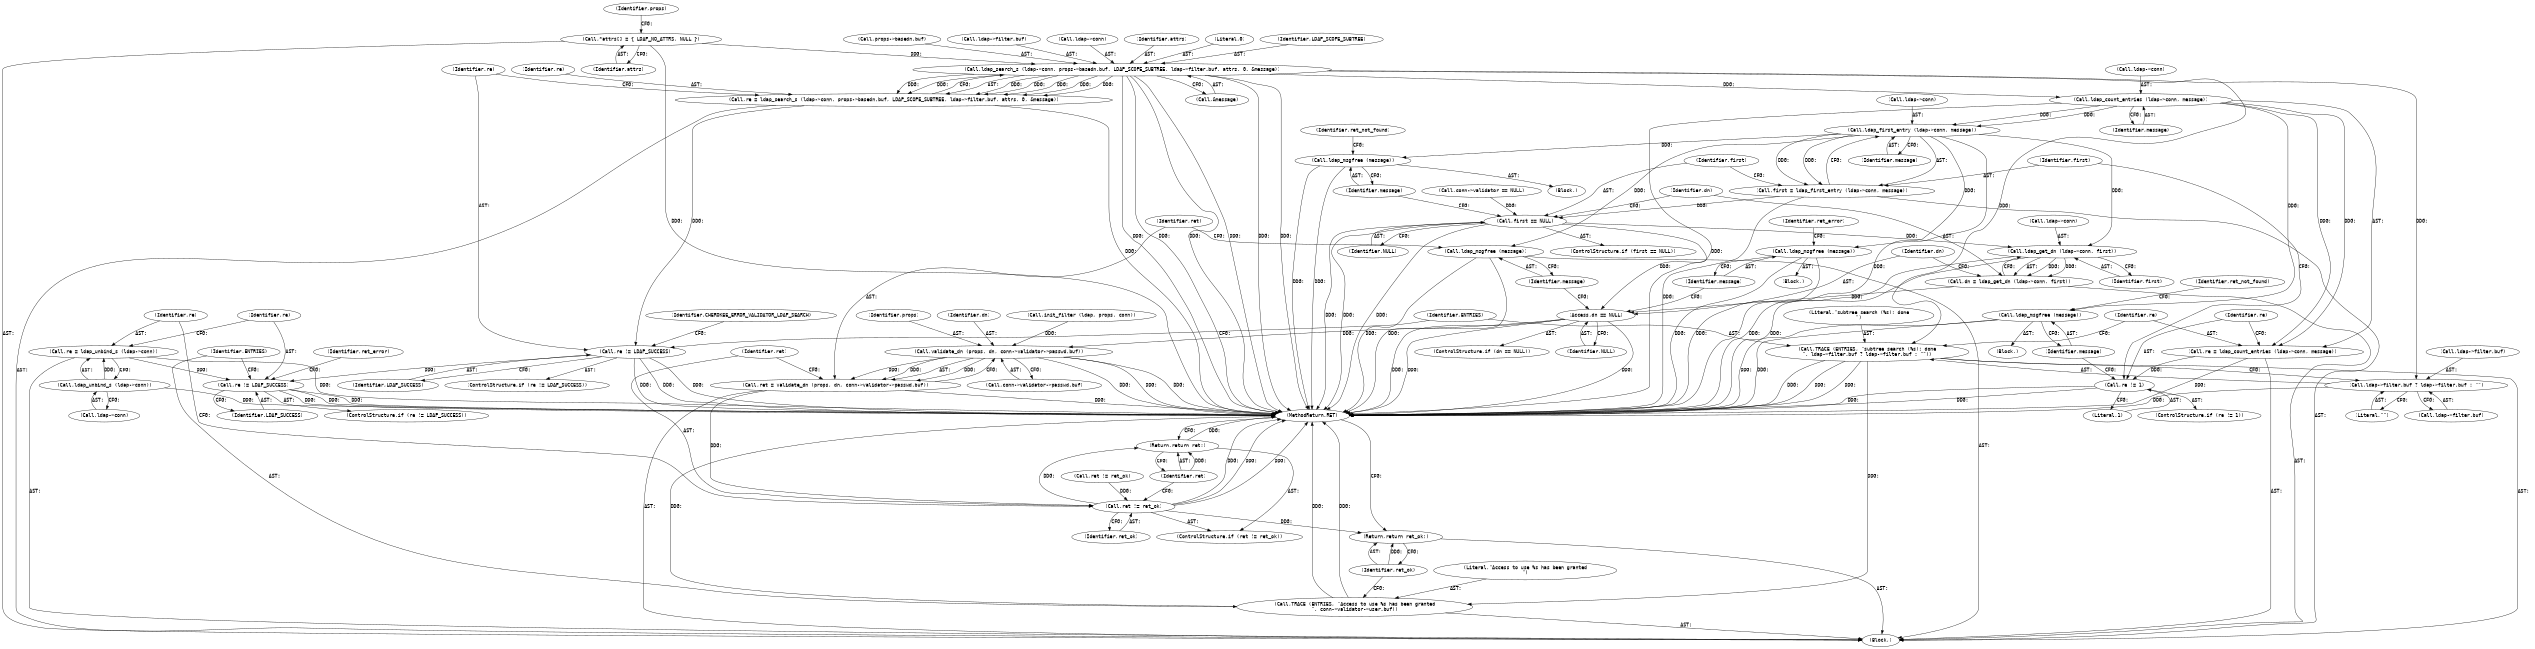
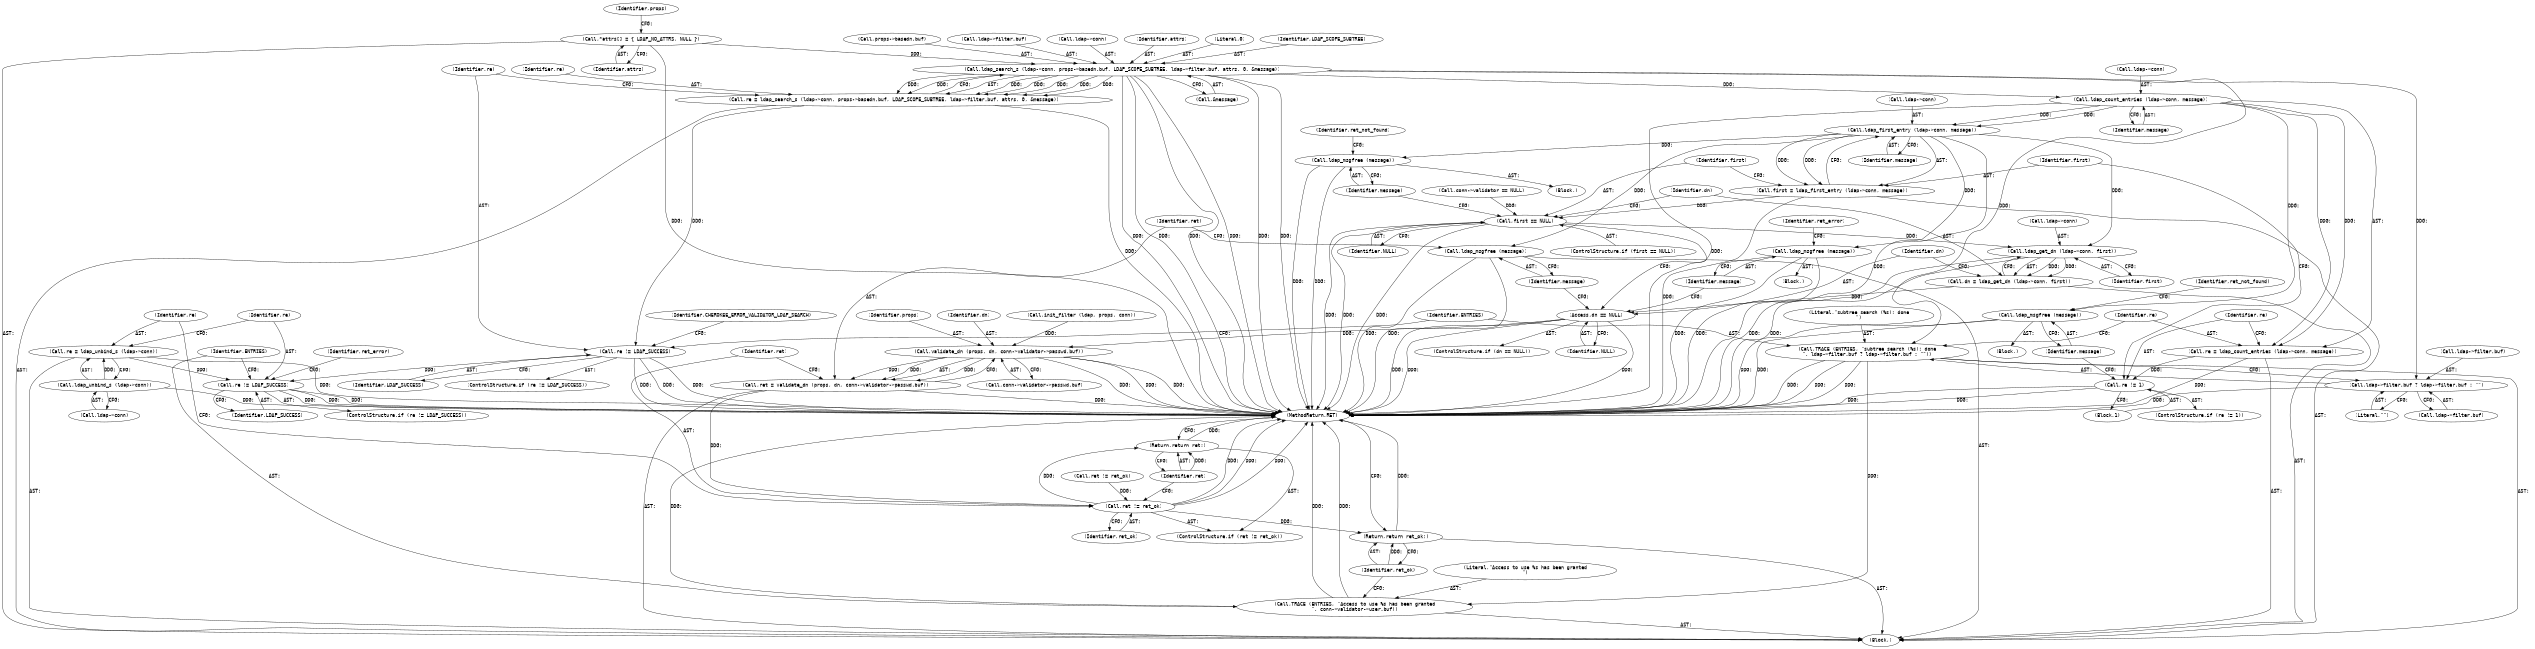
  digraph {
    fontname="DejaVu Sans Mono"
    node [fontname="DejaVu Sans Mono"]
    edge [fontname="DejaVu Sans Mono"]
    n1 [label="(Call,ldap_search_s (ldap->conn, props->basedn.buf, LDAP_SCOPE_SUBTREE, ldap->filter.buf, attrs, 0, &message))"]
    n2 [label="(Call,re = ldap_search_s (ldap->conn, props->basedn.buf, LDAP_SCOPE_SUBTREE, ldap->filter.buf, attrs, 0, &message))"]
    n3 [label="(Call,TRACE (ENTRIES, \"subtree search (%s): done\n\", ldap->filter.buf ? ldap->filter.buf : \"\"))"]
    n4 [label="(Call,ldap->filter.buf ? ldap->filter.buf : \"\")"]
    n5 [label="(Call,ldap_count_entries (ldap->conn, message))"]
    n6 [label="(MethodReturn,RET)"]
    n7 [label="(Call,&message)"]
    n8 [label="(Block,)"]
    n9 [label="(Call,re != LDAP_SUCCESS)"]
    n10 [label="(Call,TRACE (ENTRIES, \"Access to use %s has been granted\n\", conn->validator->user.buf))"]
    n11 [label="(Literal,\"\")"]
    n12 [label="(Call,ldap->filter.buf)"]
    n13 [label="(Call,re = ldap_count_entries (ldap->conn, message))"]
    n14 [label="(Call,ldap_msgfree (message))"]
    n15 [label="(Call,ldap_first_entry (ldap->conn, message))"]
    n16 [label="(Identifier,message)"]
    n17 [label="(Return,return ret;)"]
    n18 [label="(Return,return ret_ok;)"]
    n19 [label="(Call,*attrs[] = { LDAP_NO_ATTRS, NULL })"]
    n20 [label="(Identifier,attrs)"]
    n21 [label="(Call,re != LDAP_SUCCESS)"]
    n22 [label="(Identifier,LDAP_SUCCESS)"]
    n23 [label="(ControlStructure,if (re != LDAP_SUCCESS))"]
    n24 [label="(ControlStructure,if (re != LDAP_SUCCESS))"]
    n25 [label="(Identifier,LDAP_SUCCESS)"]
    n26 [label="(Call,re != 1)"]
    n27 [label="(Identifier,message)"]
    n28 [label="(Block,)"]
    n29 [label="(Call,first = ldap_first_entry (ldap->conn, message))"]
    n30 [label="(Call,ldap_get_dn (ldap->conn, first))"]
    n31 [label="(Call,ldap_msgfree (message))"]
    n32 [label="(Call,ldap_msgfree (message))"]
    n33 [label="(Call,ldap_msgfree (message))"]
    n34 [label="(Identifier,message)"]
    n35 [label="(ControlStructure,if (re != 1))"]
-   n36 [label="(Literal,1)"]
+   n36 [label="(Block,1)"]
    n37 [label="(Call,first == NULL)"]
    n38 [label="(Call,dn = ldap_get_dn (ldap->conn, first))"]
    n39 [label="(Identifier,first)"]
    n40 [label="(Identifier,message)"]
    n41 [label="(Block,)"]
    n42 [label="(Block,)"]
    n43 [label="(Identifier,message)"]
    n44 [label="(Identifier,message)"]
    n45 [label="(Access,dn == NULL)"]
    n46 [label="(ControlStructure,if (first == NULL))"]
    n47 [label="(Identifier,NULL)"]
    n48 [label="(Call,validate_dn (props, dn, conn->validator->passwd.buf))"]
    n49 [label="(ControlStructure,if (dn == NULL))"]
    n50 [label="(Identifier,NULL)"]
    n51 [label="(Call,ldap_unbind_s (ldap->conn))"]
    n52 [label="(Call,re = ldap_unbind_s (ldap->conn))"]
    n53 [label="(Call,ldap->conn)"]
    n54 [label="(Call,ret = validate_dn (props, dn, conn->validator->passwd.buf))"]
    n55 [label="(Call,conn->validator->passwd.buf)"]
    n56 [label="(Call,ret != ret_ok)"]
    n57 [label="(ControlStructure,if (ret != ret_ok))"]
    n58 [label="(Identifier,ret_ok)"]
    n59 [label="(Identifier,ret)"]
    n60 [label="(Identifier,ret_ok)"]
    n61 [label="(Identifier,re)"]
    n62 [label="(Call,ldap->conn)"]
    n63 [label="(Identifier,props)"]
    n64 [label="(Identifier,ret_not_found)"]
    n65 [label="(Call,props->basedn.buf)"]
    n66 [label="(Call,ldap->filter.buf)"]
    n67 [label="(Identifier,dn)"]
    n68 [label="(Identifier,dn)"]
    n69 [label="(Call,ldap->conn)"]
    n70 [label="(Call,ret != ret_ok)"]
    n71 [label="(Identifier,CHEROKEE_ERROR_VALIDATOR_LDAP_SEARCH)"]
    n72 [label="(Identifier,attrs)"]
    n73 [label="(Literal,\"Access to use %s has been granted\n\")"]
    n74 [label="(Identifier,re)"]
    n75 [label="(Call,conn->validator == NULL)"]
    n76 [label="(Identifier,dn)"]
    n77 [label="(Call,init_filter (ldap, props, conn))"]
    n78 [label="(Call,ldap->filter.buf)"]
    n79 [label="(Identifier,re)"]
    n80 [label="(Identifier,first)"]
    n81 [label="(Identifier,ENTRIES)"]
    n82 [label="(Identifier,re)"]
    n83 [label="(Identifier,ret_not_found)"]
    n84 [label="(Identifier,ENTRIES)"]
    n85 [label="(Literal,0)"]
    n86 [label="(Call,ldap->conn)"]
    n87 [label="(Identifier,first)"]
    n88 [label="(Identifier,LDAP_SCOPE_SUBTREE)"]
    n89 [label="(Identifier,re)"]
    n90 [label="(Identifier,ret)"]
    n91 [label="(Identifier,props)"]
    n92 [label="(Identifier,ret)"]
    n93 [label="(Identifier,re)"]
    n94 [label="(Identifier,ret_error)"]
    n95 [label="(Literal,\"subtree search (%s): done\n\")"]
    n96 [label="(Identifier,ret_error)"]
    n97 [label="(Call,ldap->conn)"]
    n1 -> n2 [label="AST: "]
    n1 -> n2 [label="DDG: "]
    n1 -> n2 [label="DDG: "]
    n1 -> n2 [label="DDG: "]
    n1 -> n2 [label="DDG: "]
    n1 -> n2 [label="DDG: "]
    n1 -> n2 [label="DDG: "]
    n1 -> n2 [label="DDG: "]
    n1 -> n3 [label="DDG: "]
    n1 -> n4 [label="DDG: "]
    n1 -> n5 [label="DDG: "]
    n1 -> n6 [label="DDG: "]
    n1 -> n6 [label="DDG: "]
    n1 -> n6 [label="DDG: "]
    n1 -> n6 [label="DDG: "]
    n1 -> n6 [label="DDG: "]
    n1 -> n6 [label="DDG: "]
    n1 -> n7 [label="CFG: "]
    n2 -> n1 [label="CFG: "]
    n2 -> n6 [label="DDG: "]
    n2 -> n8 [label="AST: "]
    n2 -> n9 [label="DDG: "]
    n3 -> n4 [label="CFG: "]
    n3 -> n6 [label="DDG: "]
    n3 -> n6 [label="DDG: "]
    n3 -> n6 [label="DDG: "]
    n3 -> n8 [label="AST: "]
    n3 -> n10 [label="DDG: "]
    n4 -> n3 [label="AST: "]
    n4 -> n6 [label="DDG: "]
    n4 -> n11 [label="CFG: "]
    n4 -> n12 [label="CFG: "]
    n5 -> n6 [label="DDG: "]
    n5 -> n13 [label="AST: "]
    n5 -> n13 [label="DDG: "]
    n5 -> n13 [label="DDG: "]
    n5 -> n14 [label="DDG: "]
    n5 -> n15 [label="DDG: "]
    n5 -> n15 [label="DDG: "]
    n5 -> n16 [label="CFG: "]
    n6 -> n17 [label="CFG: "]
    n6 -> n18 [label="CFG: "]
    n7 -> n1 [label="AST: "]
    n9 -> n6 [label="DDG: "]
    n9 -> n6 [label="DDG: "]
    n9 -> n6 [label="DDG: "]
    n9 -> n21 [label="DDG: "]
    n9 -> n22 [label="CFG: "]
    n9 -> n23 [label="AST: "]
    n10 -> n6 [label="DDG: "]
    n10 -> n6 [label="DDG: "]
    n10 -> n6 [label="DDG: "]
    n10 -> n8 [label="AST: "]
    n11 -> n4 [label="AST: "]
    n12 -> n4 [label="AST: "]
    n13 -> n6 [label="DDG: "]
    n13 -> n8 [label="AST: "]
    n13 -> n26 [label="DDG: "]
    n14 -> n6 [label="DDG: "]
    n14 -> n6 [label="DDG: "]
    n14 -> n27 [label="CFG: "]
    n14 -> n28 [label="AST: "]
    n15 -> n6 [label="DDG: "]
    n15 -> n29 [label="AST: "]
    n15 -> n29 [label="DDG: "]
    n15 -> n29 [label="DDG: "]
    n15 -> n30 [label="DDG: "]
    n15 -> n31 [label="DDG: "]
    n15 -> n32 [label="DDG: "]
    n15 -> n33 [label="DDG: "]
    n15 -> n34 [label="CFG: "]
    n16 -> n5 [label="AST: "]
    n17 -> n6 [label="DDG: "]
    n17 -> n57 [label="AST: "]
    n17 -> n59 [label="CFG: "]
+   n18 -> n6 [label="DDG: "]
    n18 -> n8 [label="AST: "]
    n18 -> n60 [label="CFG: "]
    n19 -> n1 [label="DDG: "]
    n19 -> n6 [label="DDG: "]
    n19 -> n8 [label="AST: "]
    n19 -> n20 [label="CFG: "]
    n20 -> n19 [label="AST: "]
    n21 -> n6 [label="DDG: "]
    n21 -> n6 [label="DDG: "]
    n21 -> n6 [label="DDG: "]
    n21 -> n24 [label="AST: "]
    n21 -> n25 [label="CFG: "]
    n22 -> n9 [label="AST: "]
    n25 -> n21 [label="AST: "]
    n26 -> n6 [label="DDG: "]
    n26 -> n6 [label="DDG: "]
    n26 -> n35 [label="AST: "]
    n26 -> n36 [label="CFG: "]
    n27 -> n14 [label="AST: "]
    n27 -> n26 [label="CFG: "]
    n29 -> n6 [label="DDG: "]
    n29 -> n8 [label="AST: "]
    n29 -> n15 [label="CFG: "]
    n29 -> n37 [label="DDG: "]
    n30 -> n6 [label="DDG: "]
    n30 -> n6 [label="DDG: "]
    n30 -> n38 [label="AST: "]
    n30 -> n38 [label="DDG: "]
    n30 -> n38 [label="DDG: "]
    n30 -> n39 [label="CFG: "]
    n31 -> n6 [label="DDG: "]
    n31 -> n6 [label="DDG: "]
    n31 -> n40 [label="CFG: "]
    n31 -> n41 [label="AST: "]
    n32 -> n6 [label="DDG: "]
    n32 -> n6 [label="DDG: "]
    n32 -> n42 [label="AST: "]
    n32 -> n43 [label="CFG: "]
    n33 -> n6 [label="DDG: "]
    n33 -> n6 [label="DDG: "]
    n33 -> n8 [label="AST: "]
    n33 -> n44 [label="CFG: "]
    n34 -> n15 [label="AST: "]
    n36 -> n26 [label="AST: "]
    n37 -> n6 [label="DDG: "]
    n37 -> n6 [label="DDG: "]
    n37 -> n6 [label="DDG: "]
    n37 -> n30 [label="DDG: "]
-   n37 -> n45 [label="DDG: "]
-   n37 -> n46 [label="AST: "]
+   n37 -> n45 [label="CFG: "]
+   n46 -> n37 [label="AST: "]
    n37 -> n47 [label="CFG: "]
    n38 -> n8 [label="AST: "]
    n38 -> n30 [label="CFG: "]
    n38 -> n45 [label="DDG: "]
    n39 -> n30 [label="AST: "]
    n40 -> n31 [label="AST: "]
    n40 -> n37 [label="CFG: "]
    n43 -> n32 [label="AST: "]
    n43 -> n45 [label="CFG: "]
    n44 -> n33 [label="AST: "]
    n44 -> n45 [label="CFG: "]
    n45 -> n6 [label="DDG: "]
    n45 -> n6 [label="DDG: "]
    n45 -> n6 [label="DDG: "]
    n45 -> n48 [label="DDG: "]
    n45 -> n49 [label="AST: "]
    n45 -> n50 [label="CFG: "]
    n47 -> n37 [label="AST: "]
    n48 -> n6 [label="DDG: "]
    n48 -> n6 [label="DDG: "]
    n48 -> n6 [label="DDG: "]
    n48 -> n54 [label="AST: "]
    n48 -> n54 [label="DDG: "]
    n48 -> n54 [label="DDG: "]
    n48 -> n54 [label="DDG: "]
    n48 -> n55 [label="CFG: "]
    n50 -> n45 [label="AST: "]
    n51 -> n6 [label="DDG: "]
    n51 -> n52 [label="AST: "]
    n51 -> n52 [label="DDG: "]
    n51 -> n53 [label="CFG: "]
    n52 -> n6 [label="DDG: "]
    n52 -> n8 [label="AST: "]
    n52 -> n21 [label="DDG: "]
    n52 -> n51 [label="CFG: "]
    n53 -> n51 [label="AST: "]
    n54 -> n6 [label="DDG: "]
    n54 -> n8 [label="AST: "]
    n54 -> n48 [label="CFG: "]
    n54 -> n56 [label="DDG: "]
    n55 -> n48 [label="AST: "]
    n56 -> n6 [label="DDG: "]
    n56 -> n6 [label="DDG: "]
    n56 -> n6 [label="DDG: "]
    n56 -> n17 [label="DDG: "]
    n56 -> n18 [label="DDG: "]
    n56 -> n57 [label="AST: "]
    n56 -> n58 [label="CFG: "]
    n58 -> n56 [label="AST: "]
    n59 -> n17 [label="AST: "]
    n59 -> n17 [label="DDG: "]
    n59 -> n56 [label="CFG: "]
    n60 -> n10 [label="CFG: "]
    n60 -> n18 [label="AST: "]
    n60 -> n18 [label="DDG: "]
    n61 -> n3 [label="CFG: "]
    n61 -> n13 [label="AST: "]
    n62 -> n5 [label="AST: "]
    n63 -> n48 [label="AST: "]
    n64 -> n14 [label="CFG: "]
    n65 -> n1 [label="AST: "]
    n66 -> n1 [label="AST: "]
    n67 -> n48 [label="AST: "]
    n68 -> n37 [label="CFG: "]
    n68 -> n38 [label="AST: "]
    n69 -> n1 [label="AST: "]
    n70 -> n56 [label="DDG: "]
    n71 -> n9 [label="CFG: "]
    n72 -> n1 [label="AST: "]
    n73 -> n10 [label="AST: "]
    n74 -> n52 [label="AST: "]
    n74 -> n56 [label="CFG: "]
    n75 -> n37 [label="DDG: "]
    n76 -> n38 [label="CFG: "]
    n76 -> n45 [label="AST: "]
    n77 -> n48 [label="DDG: "]
    n78 -> n4 [label="AST: "]
    n79 -> n2 [label="CFG: "]
    n79 -> n9 [label="AST: "]
    n80 -> n26 [label="CFG: "]
    n80 -> n29 [label="AST: "]
    n81 -> n3 [label="AST: "]
    n81 -> n9 [label="CFG: "]
    n82 -> n13 [label="CFG: "]
    n82 -> n26 [label="AST: "]
    n83 -> n31 [label="CFG: "]
    n84 -> n10 [label="AST: "]
    n84 -> n21 [label="CFG: "]
    n85 -> n1 [label="AST: "]
    n86 -> n15 [label="AST: "]
    n87 -> n29 [label="CFG: "]
    n87 -> n37 [label="AST: "]
    n88 -> n1 [label="AST: "]
    n89 -> n2 [label="AST: "]
    n90 -> n54 [label="CFG: "]
    n90 -> n56 [label="AST: "]
    n91 -> n19 [label="CFG: "]
    n92 -> n33 [label="CFG: "]
    n92 -> n54 [label="AST: "]
    n93 -> n21 [label="AST: "]
    n93 -> n52 [label="CFG: "]
    n94 -> n32 [label="CFG: "]
    n95 -> n3 [label="AST: "]
    n96 -> n21 [label="CFG: "]
    n97 -> n30 [label="AST: "]
  }
